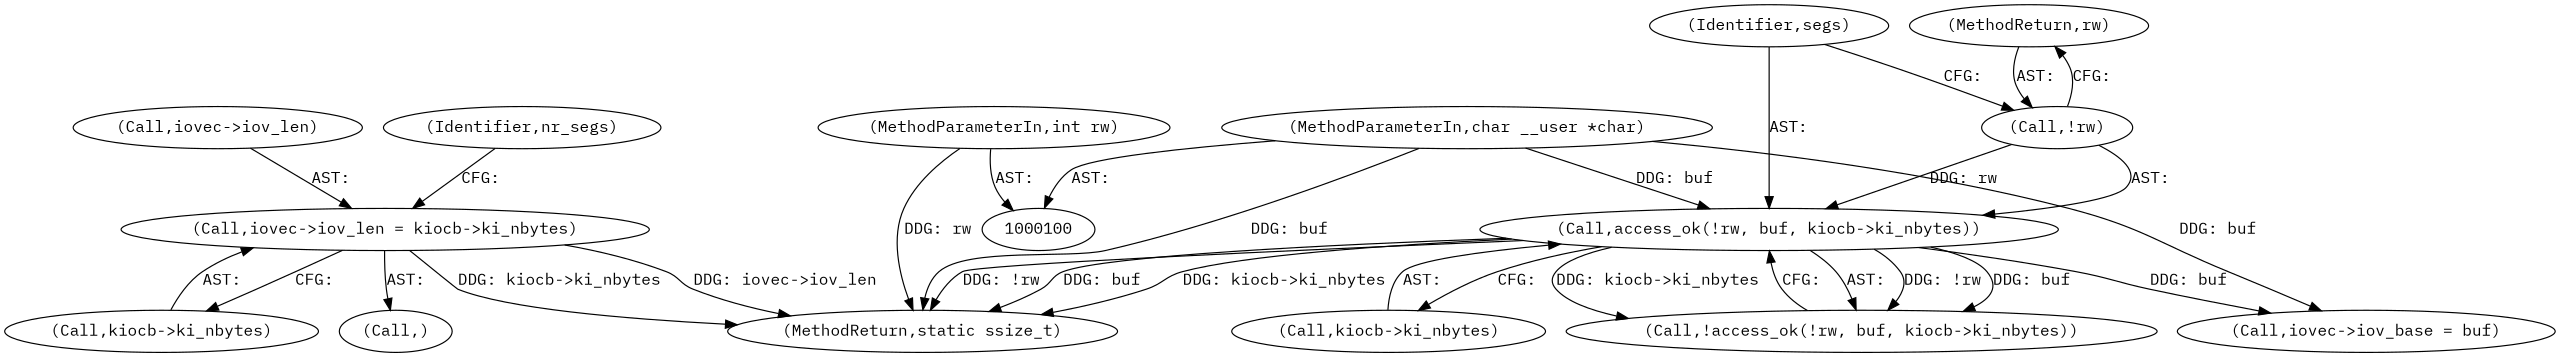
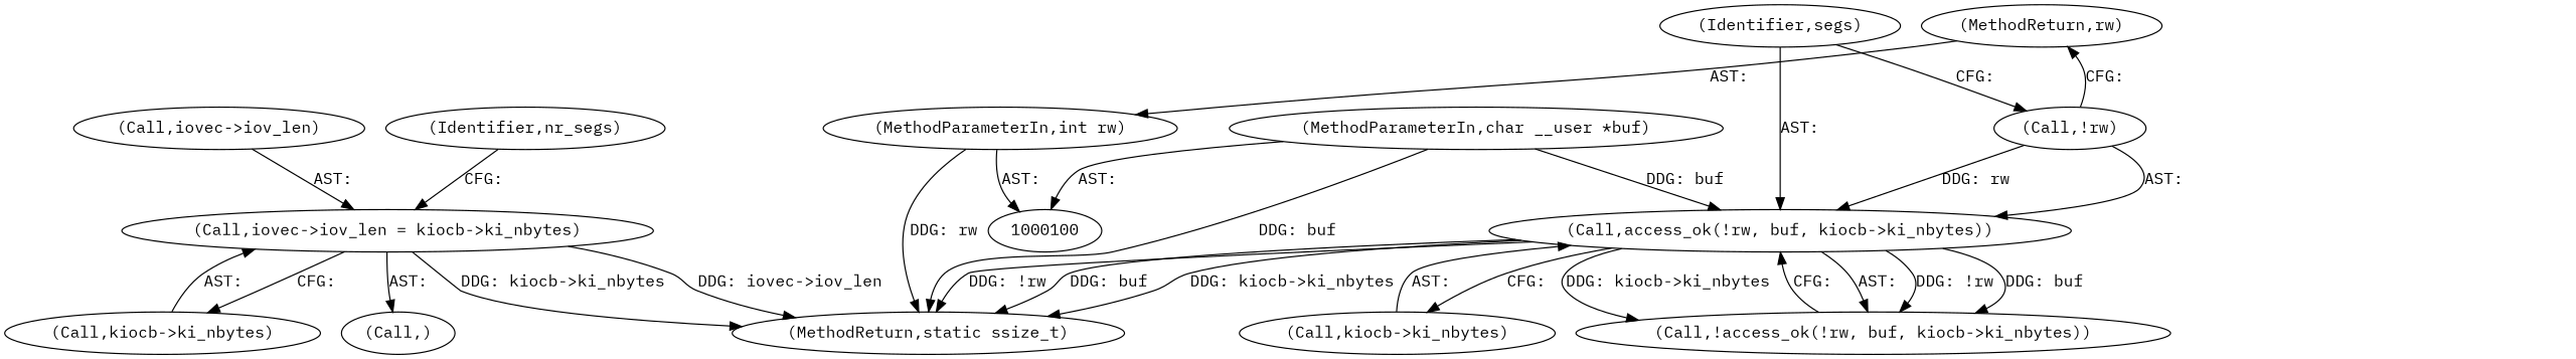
  digraph {
    fontname="IBM Plex Mono"
    node [fontname="IBM Plex Mono"]
    edge [fontname="IBM Plex Mono"]
    n1 [label="(Call,iovec->iov_len = kiocb->ki_nbytes)"]
    n2 [label="(MethodReturn,static ssize_t)"]
    n3 [label="(Call,kiocb->ki_nbytes)"]
    n4 [label="(Call,)"]
    n5 [label="(Call,access_ok(!rw, buf, kiocb->ki_nbytes))"]
    n6 [label="(Call,!access_ok(!rw, buf, kiocb->ki_nbytes))"]
-   n7 [label="(Call,iovec->iov_base = buf)"]
    n8 [label="(Call,kiocb->ki_nbytes)"]
    n9 [label="(Call,!rw)"]
    n10 [label="(MethodReturn,rw)"]
    n11 [label="(MethodParameterIn,int rw)"]
    1000100
-   n13 [label="(MethodParameterIn,char __user *char)"]
+   n13 [label="(MethodParameterIn,char __user *buf)"]
    n14 [label="(Identifier,nr_segs)"]
    n15 [label="(Call,iovec->iov_len)"]
    n16 [label="(Identifier,segs)"]
    n1 -> n2 [label="DDG: iovec->iov_len"]
    n1 -> n2 [label="DDG: kiocb->ki_nbytes"]
    n1 -> n3 [label="CFG: "]
    n1 -> n4 [label="AST: "]
    n3 -> n1 [label="AST: "]
    n5 -> n2 [label="DDG: kiocb->ki_nbytes"]
    n5 -> n2 [label="DDG: !rw"]
    n5 -> n2 [label="DDG: buf"]
    n5 -> n6 [label="AST: "]
    n5 -> n6 [label="DDG: !rw"]
    n5 -> n6 [label="DDG: buf"]
    n5 -> n6 [label="DDG: kiocb->ki_nbytes"]
-   n5 -> n7 [label="DDG: buf"]
    n5 -> n8 [label="CFG: "]
    n6 -> n5 [label="CFG: "]
    n8 -> n5 [label="AST: "]
    n9 -> n5 [label="AST: "]
    n9 -> n5 [label="DDG: rw"]
    n9 -> n10 [label="CFG: "]
-   n10 -> n9 [label="AST: "]
+   n10 -> n11 [label="AST: "]
    n11 -> n2 [label="DDG: rw"]
    n11 -> 1000100 [label="AST: "]
    n13 -> n2 [label="DDG: buf"]
    n13 -> n5 [label="DDG: buf"]
-   n13 -> n7 [label="DDG: buf"]
    n13 -> 1000100 [label="AST: "]
    n14 -> n1 [label="CFG: "]
    n15 -> n1 [label="AST: "]
    n16 -> n5 [label="AST: "]
    n16 -> n9 [label="CFG: "]
  }
